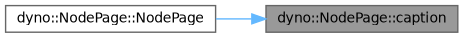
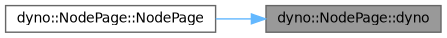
  digraph {
    rankdir=RL
    node [fontname=Helvetica fontsize=10 shape=box style=filled]
-   n1 [color=gray40 fillcolor=grey60 fontcolor=black height=0.2 label="dyno::NodePage::caption" width=0.4]
+   n1 [color=gray40 fillcolor=grey60 fontcolor=black height=0.2 label="dyno::NodePage::dyno" width=0.4]
    n2 [color=grey40 fillcolor=white height=0.2 label="dyno::NodePage::NodePage" width=0.4]
    n1 -> n2 [color=steelblue1 dir=back fontname=Helvetica fontsize=10 labelfontname=Helvetica labelfontsize=10 style=solid]
  }
